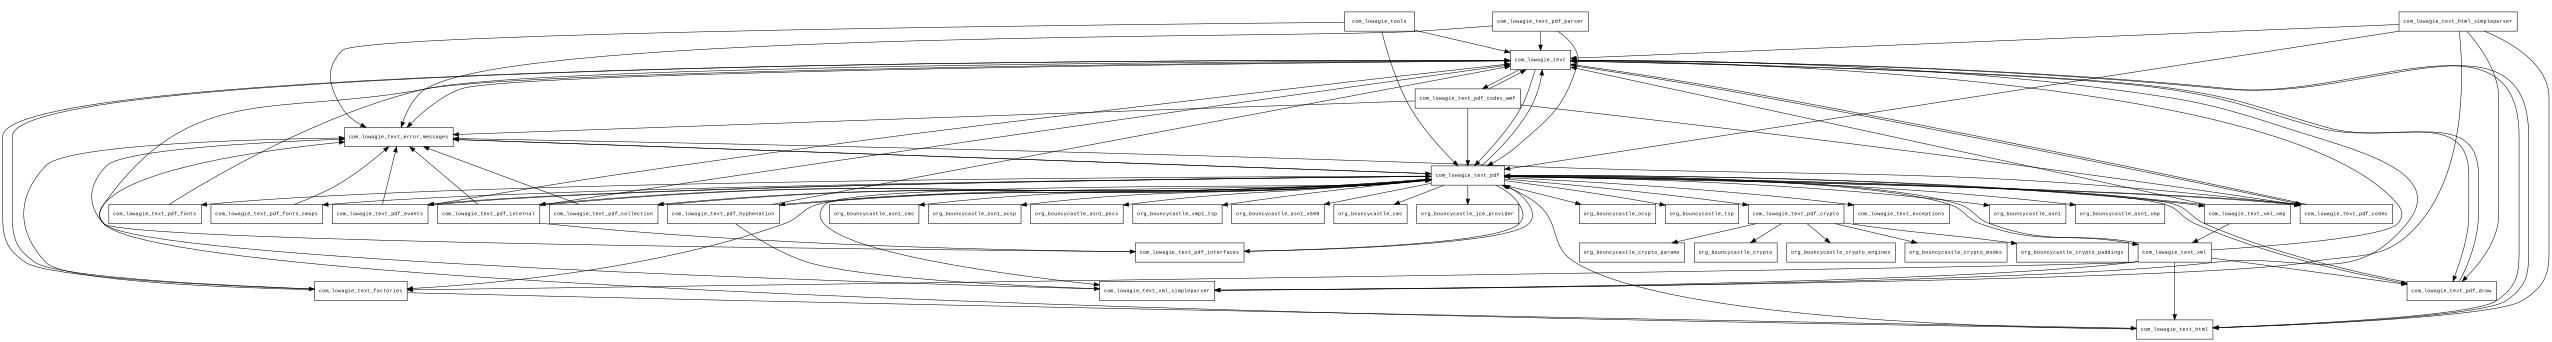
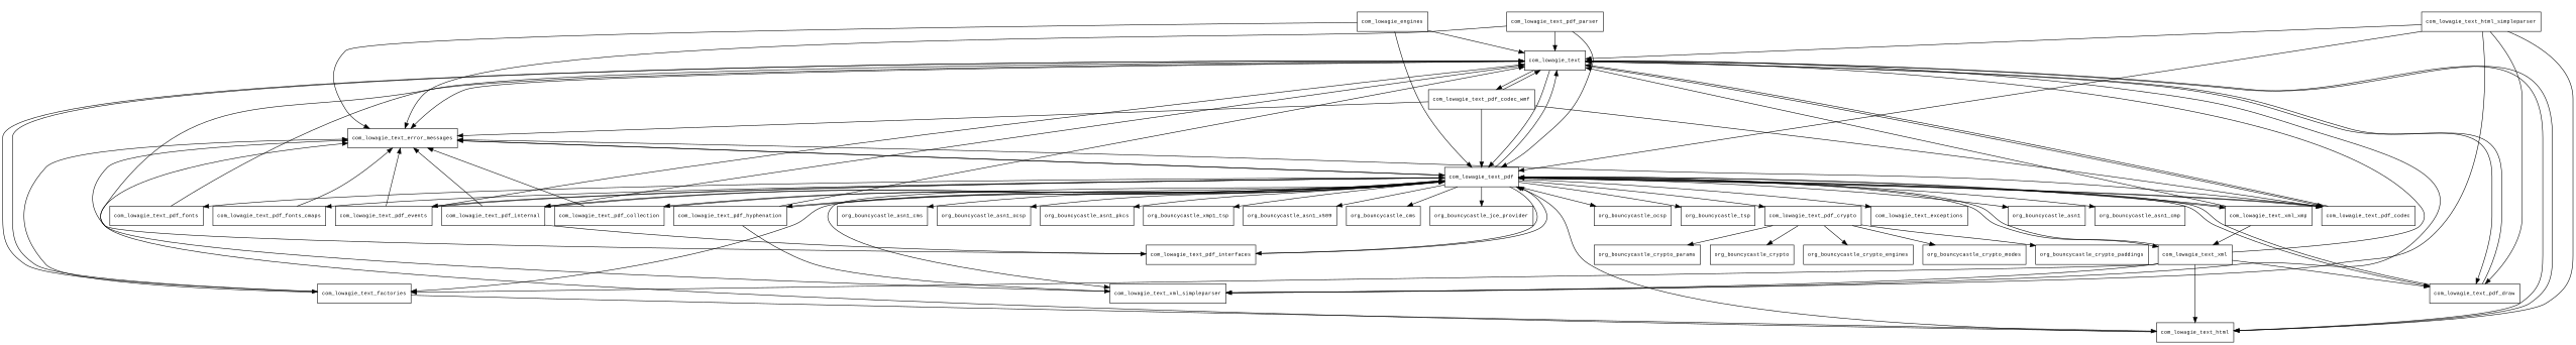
  digraph {
    fontname="Liberation Mono"
    node [fontname="Liberation Mono" fontsize=10.0 shape=box]
    edge [fontname="Liberation Mono"]
    com_lowagie_text
    com_lowagie_text_error_messages
    com_lowagie_text_factories
    com_lowagie_text_html
    com_lowagie_text_pdf
    com_lowagie_text_pdf_codec
    com_lowagie_text_pdf_codec_wmf
    com_lowagie_text_pdf_draw
    com_lowagie_text_xml
    com_lowagie_text_xml_simpleparser
    com_lowagie_text_exceptions
    com_lowagie_text_pdf_collection
    com_lowagie_text_pdf_crypto
    com_lowagie_text_pdf_events
    com_lowagie_text_pdf_fonts
    com_lowagie_text_pdf_fonts_cmaps
    com_lowagie_text_pdf_hyphenation
    com_lowagie_text_pdf_interfaces
    com_lowagie_text_pdf_internal
    com_lowagie_text_xml_xmp
    org_bouncycastle_asn1
    org_bouncycastle_asn1_cmp
    org_bouncycastle_asn1_cms
    org_bouncycastle_asn1_ocsp
    org_bouncycastle_asn1_pkcs
    n26 [label=org_bouncycastle_xmp1_tsp]
    org_bouncycastle_asn1_x509
    org_bouncycastle_cms
    org_bouncycastle_jce_provider
    org_bouncycastle_ocsp
    org_bouncycastle_tsp
    org_bouncycastle_crypto
    org_bouncycastle_crypto_engines
    org_bouncycastle_crypto_modes
    org_bouncycastle_crypto_paddings
    org_bouncycastle_crypto_params
    com_lowagie_text_html_simpleparser
    com_lowagie_text_pdf_parser
-   com_lowagie_tools
+   com_lowagie_tools [label=com_lowagie_engines]
    com_lowagie_text -> com_lowagie_text_error_messages
    com_lowagie_text -> com_lowagie_text_factories
    com_lowagie_text -> com_lowagie_text_html
    com_lowagie_text -> com_lowagie_text_pdf
    com_lowagie_text -> com_lowagie_text_pdf_codec
    com_lowagie_text -> com_lowagie_text_pdf_codec_wmf
    com_lowagie_text -> com_lowagie_text_pdf_draw
    com_lowagie_text_error_messages -> com_lowagie_text_pdf
    com_lowagie_text_factories -> com_lowagie_text
    com_lowagie_text_factories -> com_lowagie_text_error_messages
    com_lowagie_text_factories -> com_lowagie_text_html
    com_lowagie_text_html -> com_lowagie_text
    com_lowagie_text_html -> com_lowagie_text_error_messages
    com_lowagie_text_html -> com_lowagie_text_pdf
    com_lowagie_text_pdf -> com_lowagie_text
    com_lowagie_text_pdf -> com_lowagie_text_error_messages
    com_lowagie_text_pdf -> com_lowagie_text_factories
    com_lowagie_text_pdf -> com_lowagie_text_pdf_codec
    com_lowagie_text_pdf -> com_lowagie_text_pdf_draw
    com_lowagie_text_pdf -> com_lowagie_text_xml
    com_lowagie_text_pdf -> com_lowagie_text_xml_simpleparser
    com_lowagie_text_pdf -> com_lowagie_text_exceptions
    com_lowagie_text_pdf -> com_lowagie_text_pdf_collection
    com_lowagie_text_pdf -> com_lowagie_text_pdf_crypto
    com_lowagie_text_pdf -> com_lowagie_text_pdf_events
    com_lowagie_text_pdf -> com_lowagie_text_pdf_fonts
    com_lowagie_text_pdf -> com_lowagie_text_pdf_fonts_cmaps
    com_lowagie_text_pdf -> com_lowagie_text_pdf_hyphenation
    com_lowagie_text_pdf -> com_lowagie_text_pdf_interfaces
    com_lowagie_text_pdf -> com_lowagie_text_pdf_internal
    com_lowagie_text_pdf -> com_lowagie_text_xml_xmp
    com_lowagie_text_pdf -> org_bouncycastle_asn1
    com_lowagie_text_pdf -> org_bouncycastle_asn1_cmp
    com_lowagie_text_pdf -> org_bouncycastle_asn1_cms
    com_lowagie_text_pdf -> org_bouncycastle_asn1_ocsp
    com_lowagie_text_pdf -> org_bouncycastle_asn1_pkcs
    com_lowagie_text_pdf -> n26
    com_lowagie_text_pdf -> org_bouncycastle_asn1_x509
    com_lowagie_text_pdf -> org_bouncycastle_cms
    com_lowagie_text_pdf -> org_bouncycastle_jce_provider
    com_lowagie_text_pdf -> org_bouncycastle_ocsp
    com_lowagie_text_pdf -> org_bouncycastle_tsp
    com_lowagie_text_pdf_codec -> com_lowagie_text
    com_lowagie_text_pdf_codec -> com_lowagie_text_error_messages
    com_lowagie_text_pdf_codec -> com_lowagie_text_pdf
    com_lowagie_text_pdf_codec_wmf -> com_lowagie_text
    com_lowagie_text_pdf_codec_wmf -> com_lowagie_text_error_messages
    com_lowagie_text_pdf_codec_wmf -> com_lowagie_text_pdf
    com_lowagie_text_pdf_codec_wmf -> com_lowagie_text_pdf_codec
    com_lowagie_text_pdf_draw -> com_lowagie_text
    com_lowagie_text_pdf_draw -> com_lowagie_text_pdf
    com_lowagie_text_xml -> com_lowagie_text
    com_lowagie_text_xml -> com_lowagie_text_factories
    com_lowagie_text_xml -> com_lowagie_text_html
    com_lowagie_text_xml -> com_lowagie_text_pdf
    com_lowagie_text_xml -> com_lowagie_text_pdf_draw
    com_lowagie_text_xml -> com_lowagie_text_xml_simpleparser
    com_lowagie_text_xml_simpleparser -> com_lowagie_text
    com_lowagie_text_xml_simpleparser -> com_lowagie_text_error_messages
    com_lowagie_text_pdf_collection -> com_lowagie_text_error_messages
    com_lowagie_text_pdf_collection -> com_lowagie_text_pdf
    com_lowagie_text_pdf_crypto -> org_bouncycastle_crypto
    com_lowagie_text_pdf_crypto -> org_bouncycastle_crypto_engines
    com_lowagie_text_pdf_crypto -> org_bouncycastle_crypto_modes
    com_lowagie_text_pdf_crypto -> org_bouncycastle_crypto_paddings
    com_lowagie_text_pdf_crypto -> org_bouncycastle_crypto_params
    com_lowagie_text_pdf_events -> com_lowagie_text
    com_lowagie_text_pdf_events -> com_lowagie_text_error_messages
    com_lowagie_text_pdf_events -> com_lowagie_text_pdf
    com_lowagie_text_pdf_fonts -> com_lowagie_text
    com_lowagie_text_pdf_fonts_cmaps -> com_lowagie_text_error_messages
    com_lowagie_text_pdf_hyphenation -> com_lowagie_text
    com_lowagie_text_pdf_hyphenation -> com_lowagie_text_pdf
    com_lowagie_text_pdf_hyphenation -> com_lowagie_text_xml_simpleparser
    com_lowagie_text_pdf_interfaces -> com_lowagie_text
    com_lowagie_text_pdf_interfaces -> com_lowagie_text_pdf
    com_lowagie_text_pdf_internal -> com_lowagie_text
    com_lowagie_text_pdf_internal -> com_lowagie_text_error_messages
    com_lowagie_text_pdf_internal -> com_lowagie_text_pdf
    com_lowagie_text_pdf_internal -> com_lowagie_text_pdf_interfaces
    com_lowagie_text_xml_xmp -> com_lowagie_text
    com_lowagie_text_xml_xmp -> com_lowagie_text_pdf
    com_lowagie_text_xml_xmp -> com_lowagie_text_xml
    com_lowagie_text_html_simpleparser -> com_lowagie_text
    com_lowagie_text_html_simpleparser -> com_lowagie_text_html
    com_lowagie_text_html_simpleparser -> com_lowagie_text_pdf
    com_lowagie_text_html_simpleparser -> com_lowagie_text_pdf_draw
    com_lowagie_text_html_simpleparser -> com_lowagie_text_xml_simpleparser
    com_lowagie_text_pdf_parser -> com_lowagie_text
    com_lowagie_text_pdf_parser -> com_lowagie_text_error_messages
    com_lowagie_text_pdf_parser -> com_lowagie_text_pdf
    com_lowagie_tools -> com_lowagie_text
    com_lowagie_tools -> com_lowagie_text_error_messages
    com_lowagie_tools -> com_lowagie_text_pdf
  }
